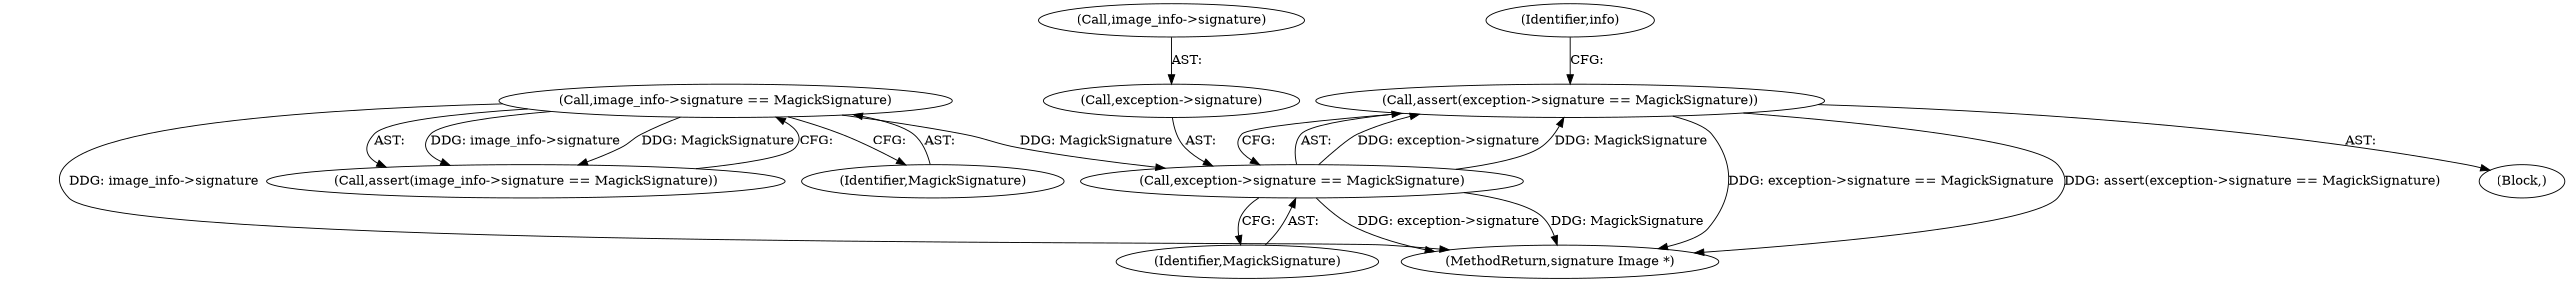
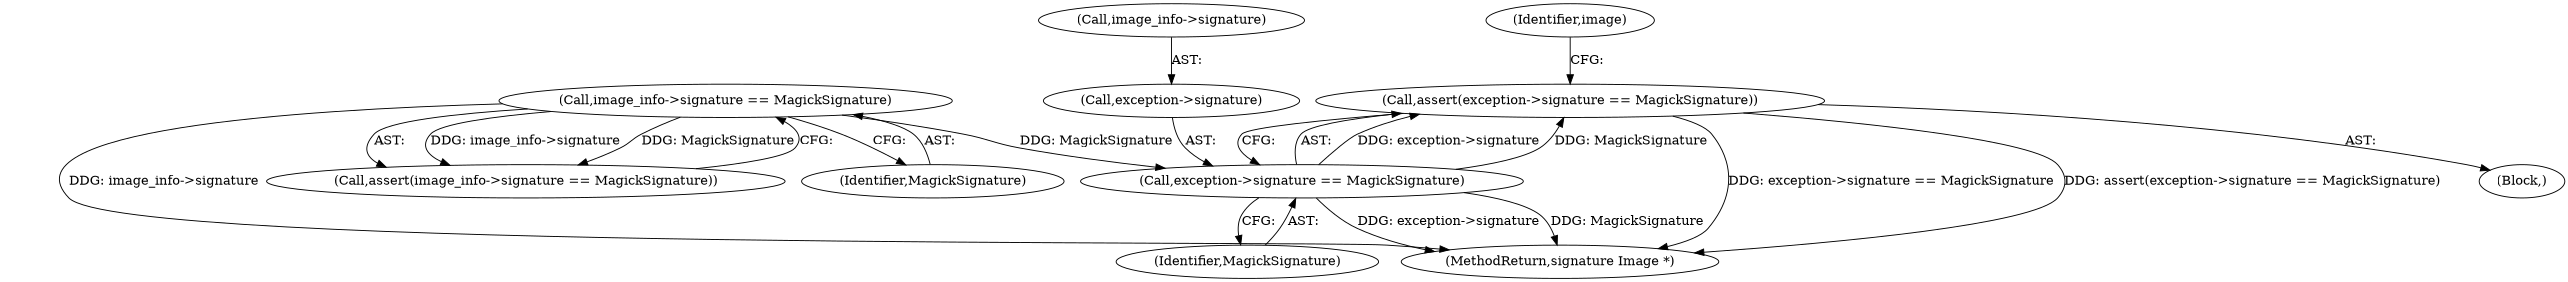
  digraph {
    n1 [label="(Call,assert(exception->signature == MagickSignature))"]
    n2 [label="(Call,exception->signature == MagickSignature)"]
    n3 [label="(MethodReturn,signature Image *)"]
    n4 [label="(Block,)"]
    n5 [label="(Identifier,MagickSignature)"]
    n6 [label="(Call,image_info->signature == MagickSignature)"]
    n7 [label="(Call,assert(image_info->signature == MagickSignature))"]
    n8 [label="(Identifier,MagickSignature)"]
-   n9 [label="(Identifier,info)"]
+   n9 [label="(Identifier,image)"]
    n10 [label="(Call,exception->signature)"]
    n11 [label="(Call,image_info->signature)"]
    n1 -> n2 [label="CFG: "]
    n1 -> n3 [label="DDG: exception->signature == MagickSignature"]
    n1 -> n3 [label="DDG: assert(exception->signature == MagickSignature)"]
    n1 -> n4 [label="AST: "]
    n2 -> n1 [label="AST: "]
    n2 -> n1 [label="DDG: exception->signature"]
    n2 -> n1 [label="DDG: MagickSignature"]
    n2 -> n3 [label="DDG: exception->signature"]
    n2 -> n3 [label="DDG: MagickSignature"]
    n2 -> n5 [label="CFG: "]
    n5 -> n2 [label="AST: "]
    n6 -> n2 [label="DDG: MagickSignature"]
    n6 -> n3 [label="DDG: image_info->signature"]
    n6 -> n7 [label="AST: "]
    n6 -> n7 [label="DDG: image_info->signature"]
    n6 -> n7 [label="DDG: MagickSignature"]
    n6 -> n8 [label="CFG: "]
    n7 -> n6 [label="CFG: "]
    n8 -> n6 [label="AST: "]
    n9 -> n1 [label="CFG: "]
    n10 -> n2 [label="AST: "]
    n11 -> n10 [label="AST: "]
  }
